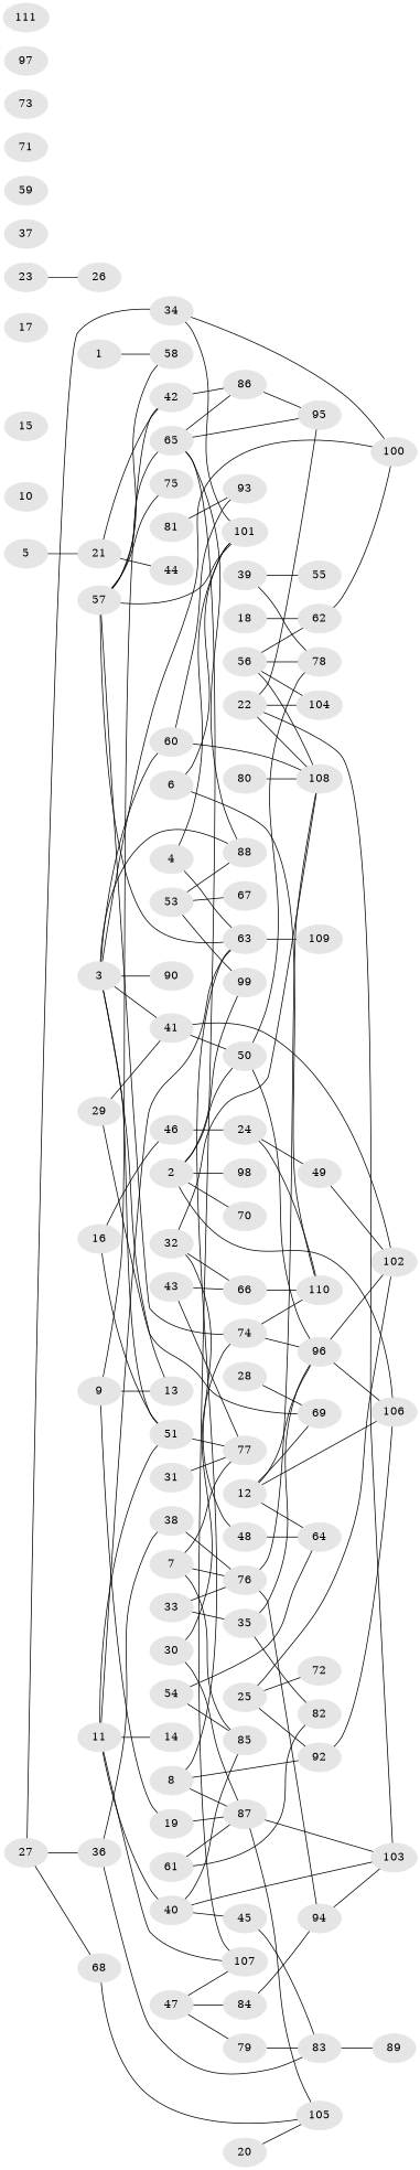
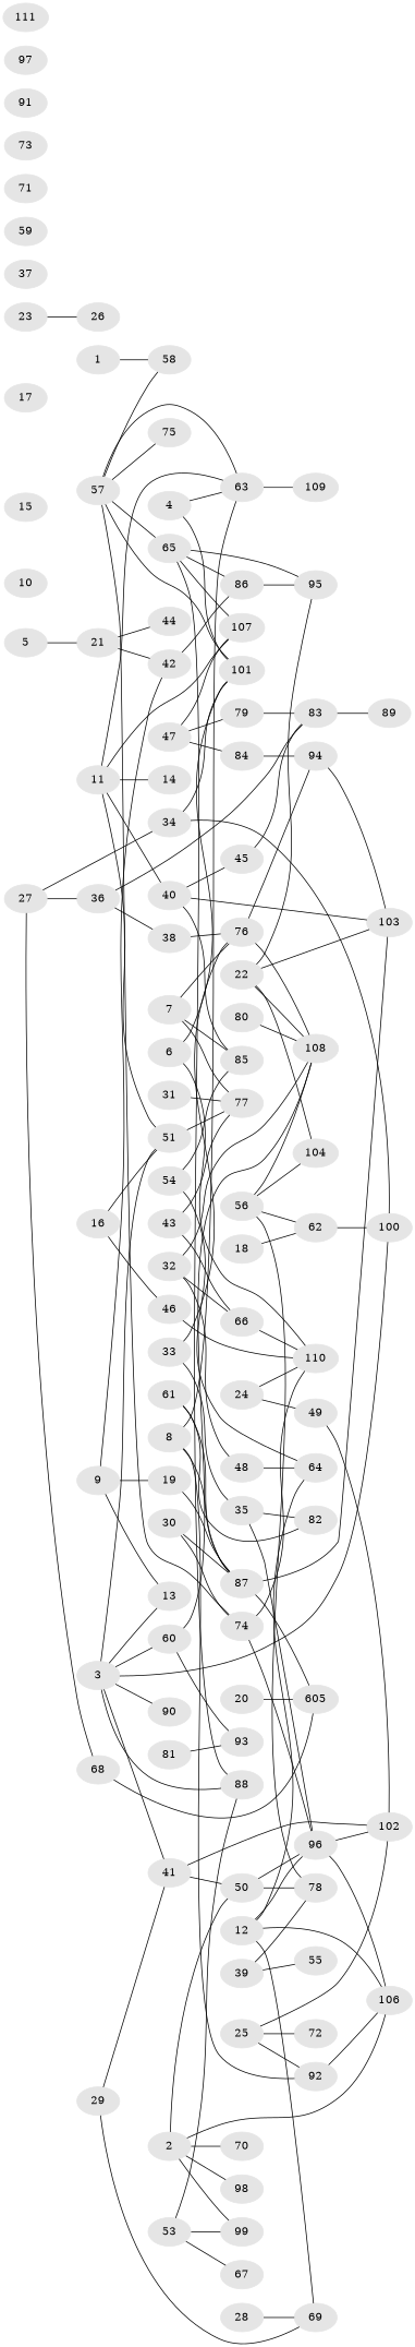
  graph {
    rankdir=LR
    node [color=gray90 style=filled]
    1
    58
    2
    50
    70
    98
    99
    106
    96
    78
    3
    13
    41
    51
    60
    88
    90
    100
    102
    77
    108
    93
    4
    63
    101
    109
    5
    21
    42
    44
    6
    110
    7
    76
    85
    94
    8
    87
    92
-   105
+   105 [label=605]
    103
    9
    19
    86
    10
    11
    14
    40
    107
    45
    12
    64
    69
    15
    16
    46
    17
    18
    62
    20
    22
    95
    104
    23
    26
    24
    49
    25
    72
    27
    34
    36
    68
    38
    83
    28
    29
    30
    74
    31
    32
    48
    66
    33
    35
    82
    89
    37
    39
    55
    43
    47
    79
    84
    53
    67
    54
    56
    57
    65
    75
    59
    61
    71
    73
    80
    81
+   91
    97
    111
    1 -- 58
    2 -- 50
    2 -- 70
    2 -- 98
    2 -- 99
    2 -- 106
    50 -- 96
    50 -- 78
    96 -- 106
    96 -- 102
    3 -- 13
    3 -- 41
    3 -- 51
    3 -- 60
    3 -- 88
    3 -- 90
    3 -- 100
    41 -- 50
    41 -- 102
    51 -- 77
    60 -- 108
    60 -- 93
    4 -- 63
    4 -- 101
    63 -- 109
    5 -- 21
    21 -- 42
    21 -- 44
    42 -- 86
    6 -- 101
    6 -- 110
    7 -- 77
    7 -- 76
    7 -- 85
    76 -- 108
    76 -- 94
    94 -- 103
    8 -- 63
    8 -- 87
    8 -- 92
    87 -- 105
    87 -- 103
    92 -- 106
    9 -- 13
    9 -- 42
    9 -- 19
    19 -- 87
    86 -- 95
    11 -- 51
    11 -- 63
    11 -- 14
    11 -- 40
    11 -- 107
    40 -- 85
    40 -- 103
    40 -- 45
    45 -- 83
    12 -- 106
    12 -- 96
    12 -- 64
    12 -- 69
    16 -- 51
    16 -- 46
-   46 -- 24
+   46 -- 110
    18 -- 62
    62 -- 100
    20 -- 105
    22 -- 108
    22 -- 103
    22 -- 95
    22 -- 104
    23 -- 26
    24 -- 110
    24 -- 49
    49 -- 102
    25 -- 102
    25 -- 92
    25 -- 72
    27 -- 34
    27 -- 36
    27 -- 68
    34 -- 100
    34 -- 101
    36 -- 38
    36 -- 83
    68 -- 105
    38 -- 76
    83 -- 89
    28 -- 69
    29 -- 41
    29 -- 69
    30 -- 87
    30 -- 74
    74 -- 96
    74 -- 110
    31 -- 77
    32 -- 108
    32 -- 48
    32 -- 66
    48 -- 64
    66 -- 110
    33 -- 76
    33 -- 35
    35 -- 96
    35 -- 82
    39 -- 78
    39 -- 55
    43 -- 77
    43 -- 66
    47 -- 107
    47 -- 79
    47 -- 84
    79 -- 83
    84 -- 94
    53 -- 99
    53 -- 88
    53 -- 67
    54 -- 85
    54 -- 64
    56 -- 78
    56 -- 108
    56 -- 62
    56 -- 104
    57 -- 58
    57 -- 63
    57 -- 101
    57 -- 74
    57 -- 65
    57 -- 75
    65 -- 88
    65 -- 86
    65 -- 107
    65 -- 95
    61 -- 87
    61 -- 82
    80 -- 108
    81 -- 93
  }
